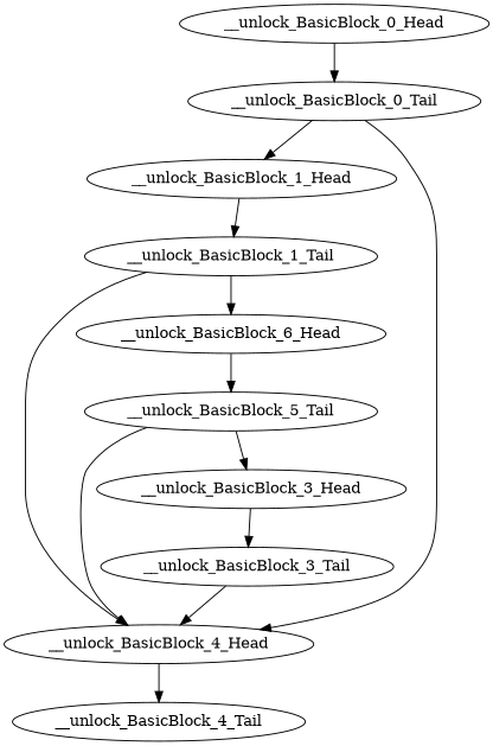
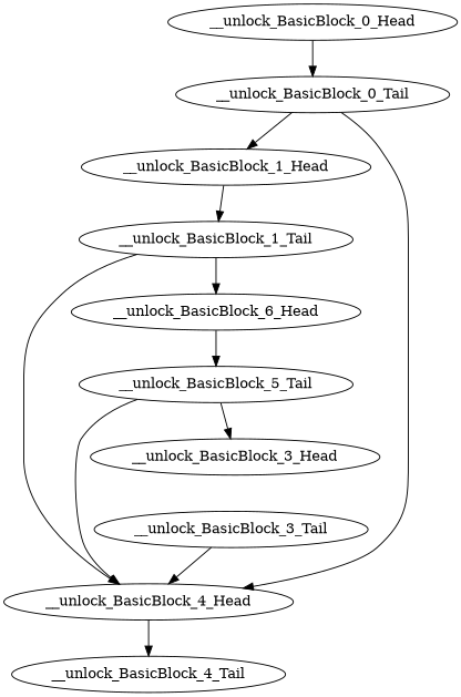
  digraph {
    __unlock_BasicBlock_0_Tail
    __unlock_BasicBlock_1_Head
    __unlock_BasicBlock_4_Head
    __unlock_BasicBlock_1_Tail
    __unlock_BasicBlock_4_Tail
    n6 [label=__unlock_BasicBlock_6_Head]
    n7 [label=__unlock_BasicBlock_5_Tail]
    __unlock_BasicBlock_3_Head
    __unlock_BasicBlock_3_Tail
    __unlock_BasicBlock_0_Head
    __unlock_BasicBlock_0_Tail -> __unlock_BasicBlock_1_Head
    __unlock_BasicBlock_0_Tail -> __unlock_BasicBlock_4_Head
    __unlock_BasicBlock_1_Head -> __unlock_BasicBlock_1_Tail
    __unlock_BasicBlock_4_Head -> __unlock_BasicBlock_4_Tail
    __unlock_BasicBlock_1_Tail -> __unlock_BasicBlock_4_Head
    __unlock_BasicBlock_1_Tail -> n6
    n6 -> n7
    n7 -> __unlock_BasicBlock_4_Head
    n7 -> __unlock_BasicBlock_3_Head
-   __unlock_BasicBlock_3_Head -> __unlock_BasicBlock_3_Tail
    __unlock_BasicBlock_3_Tail -> __unlock_BasicBlock_4_Head
    __unlock_BasicBlock_0_Head -> __unlock_BasicBlock_0_Tail
  }
